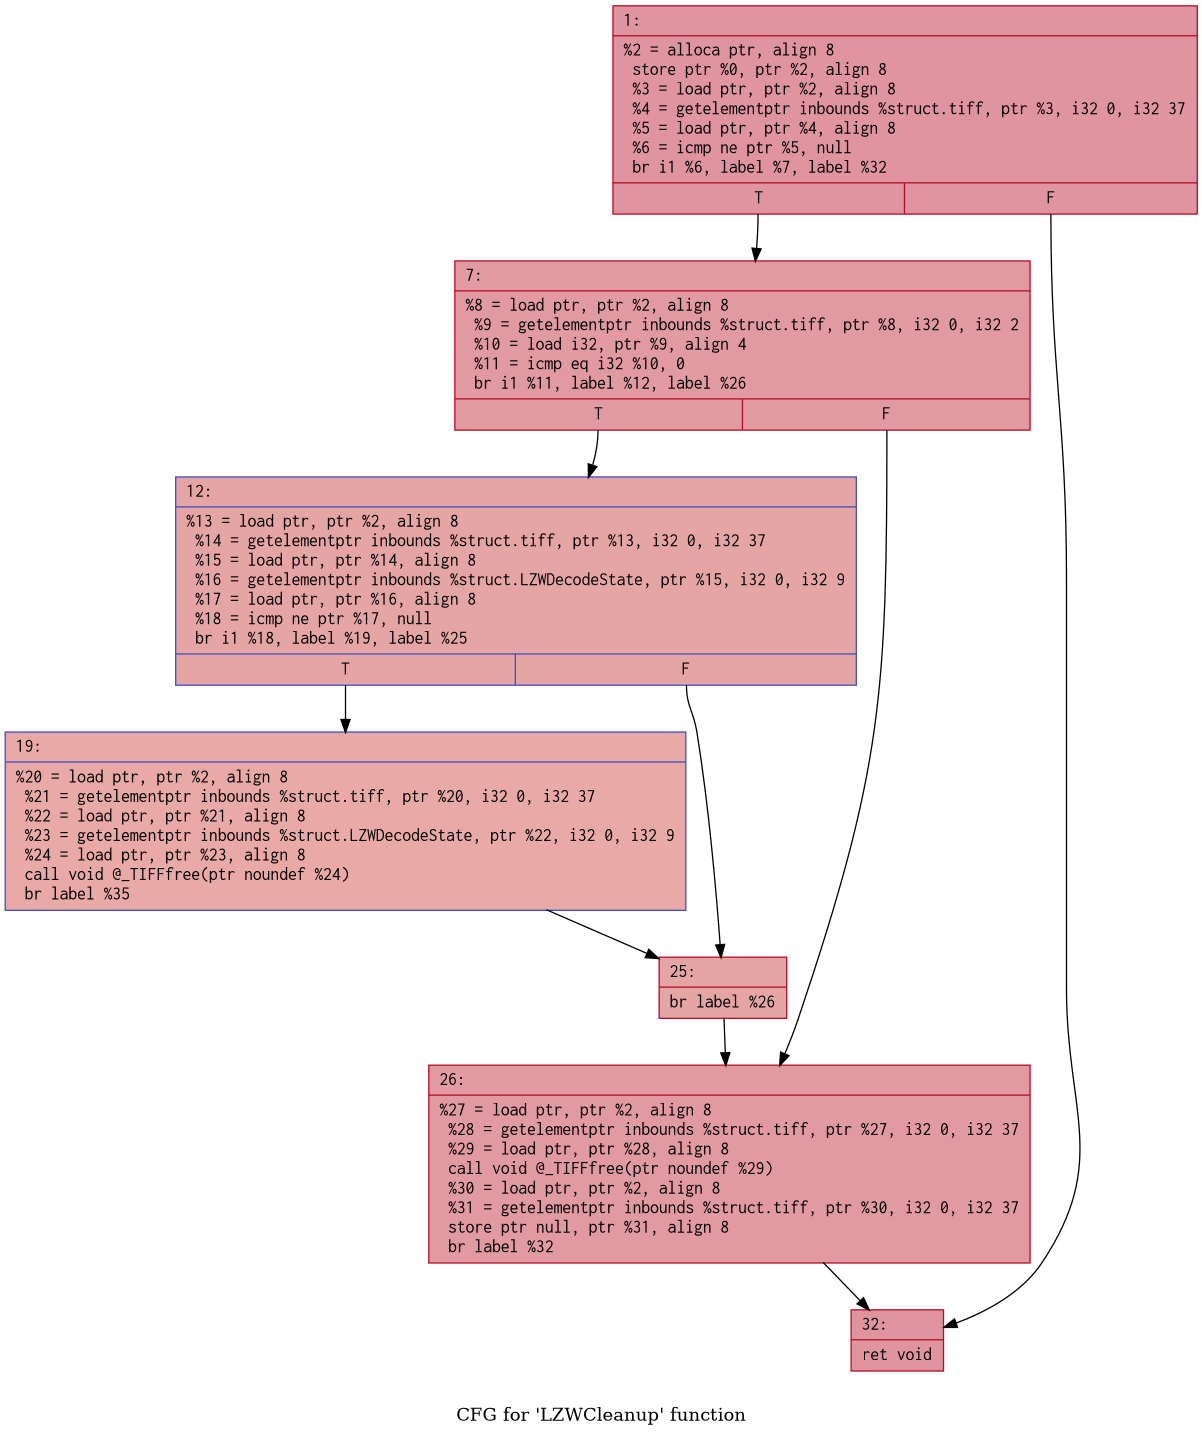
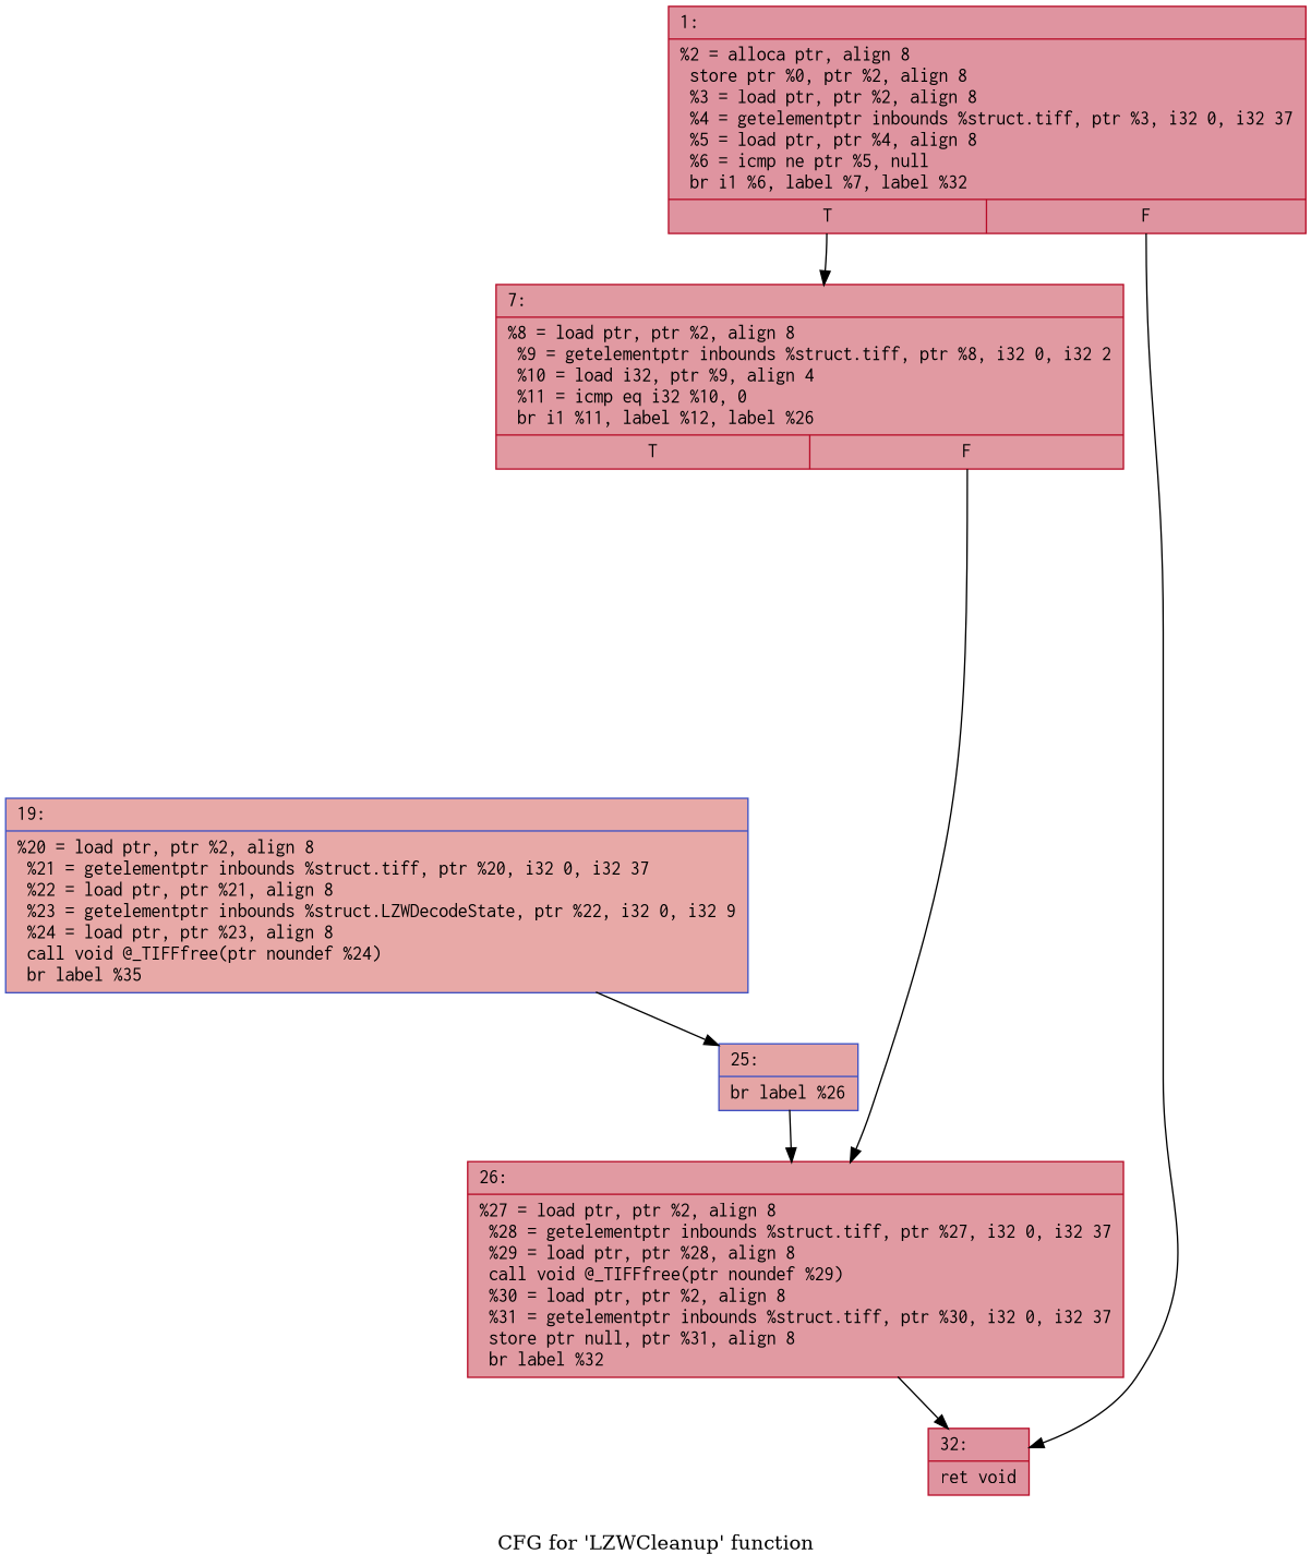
  digraph {
    label="CFG for 'LZWCleanup' function"
    node [color="#b70d28ff" fillcolor="#b70d2870" fontname=Courier shape=record style=filled]
    n1 [label="{1:\l|  %2 = alloca ptr, align 8\l  store ptr %0, ptr %2, align 8\l  %3 = load ptr, ptr %2, align 8\l  %4 = getelementptr inbounds %struct.tiff, ptr %3, i32 0, i32 37\l  %5 = load ptr, ptr %4, align 8\l  %6 = icmp ne ptr %5, null\l  br i1 %6, label %7, label %32\l|{<s0>T|<s1>F}}"]
    n2 [fillcolor="#bb1b2c70" label="{7:\l|  %8 = load ptr, ptr %2, align 8\l  %9 = getelementptr inbounds %struct.tiff, ptr %8, i32 0, i32 2\l  %10 = load i32, ptr %9, align 4\l  %11 = icmp eq i32 %10, 0\l  br i1 %11, label %12, label %26\l|{<s0>T|<s1>F}}"]
    n3 [label="{32:\l|  ret void\l}"]
-   n4 [color="#3d50c3ff" fillcolor="#c5333470" label="{12:\l|  %13 = load ptr, ptr %2, align 8\l  %14 = getelementptr inbounds %struct.tiff, ptr %13, i32 0, i32 37\l  %15 = load ptr, ptr %14, align 8\l  %16 = getelementptr inbounds %struct.LZWDecodeState, ptr %15, i32 0, i32 9\l  %17 = load ptr, ptr %16, align 8\l  %18 = icmp ne ptr %17, null\l  br i1 %18, label %19, label %25\l|{<s0>T|<s1>F}}"]
    n5 [fillcolor="#bb1b2c70" label="{26:\l|  %27 = load ptr, ptr %2, align 8\l  %28 = getelementptr inbounds %struct.tiff, ptr %27, i32 0, i32 37\l  %29 = load ptr, ptr %28, align 8\l  call void @_TIFFfree(ptr noundef %29)\l  %30 = load ptr, ptr %2, align 8\l  %31 = getelementptr inbounds %struct.tiff, ptr %30, i32 0, i32 37\l  store ptr null, ptr %31, align 8\l  br label %32\l}"]
    n6 [color="#3d50c3ff" fillcolor="#ca3b3770" label="{19:\l|  %20 = load ptr, ptr %2, align 8\l  %21 = getelementptr inbounds %struct.tiff, ptr %20, i32 0, i32 37\l  %22 = load ptr, ptr %21, align 8\l  %23 = getelementptr inbounds %struct.LZWDecodeState, ptr %22, i32 0, i32 9\l  %24 = load ptr, ptr %23, align 8\l  call void @_TIFFfree(ptr noundef %24)\l  br label %35\l}"]
-   n7 [fillcolor="#c5333470" label="{25:\l|  br label %26\l}"]
+   n7 [color="#3d50c3ff" fillcolor="#c5333470" label="{25:\l|  br label %26\l}"]
    n1 -> n2 [tailport=s0]
    n1 -> n3 [tailport=s1]
-   n2 -> n4 [tailport=s0]
    n2 -> n5 [tailport=s1]
-   n4 -> n6 [tailport=s0]
-   n4 -> n7 [tailport=s1]
    n5 -> n3
    n6 -> n7
    n7 -> n5
  }
